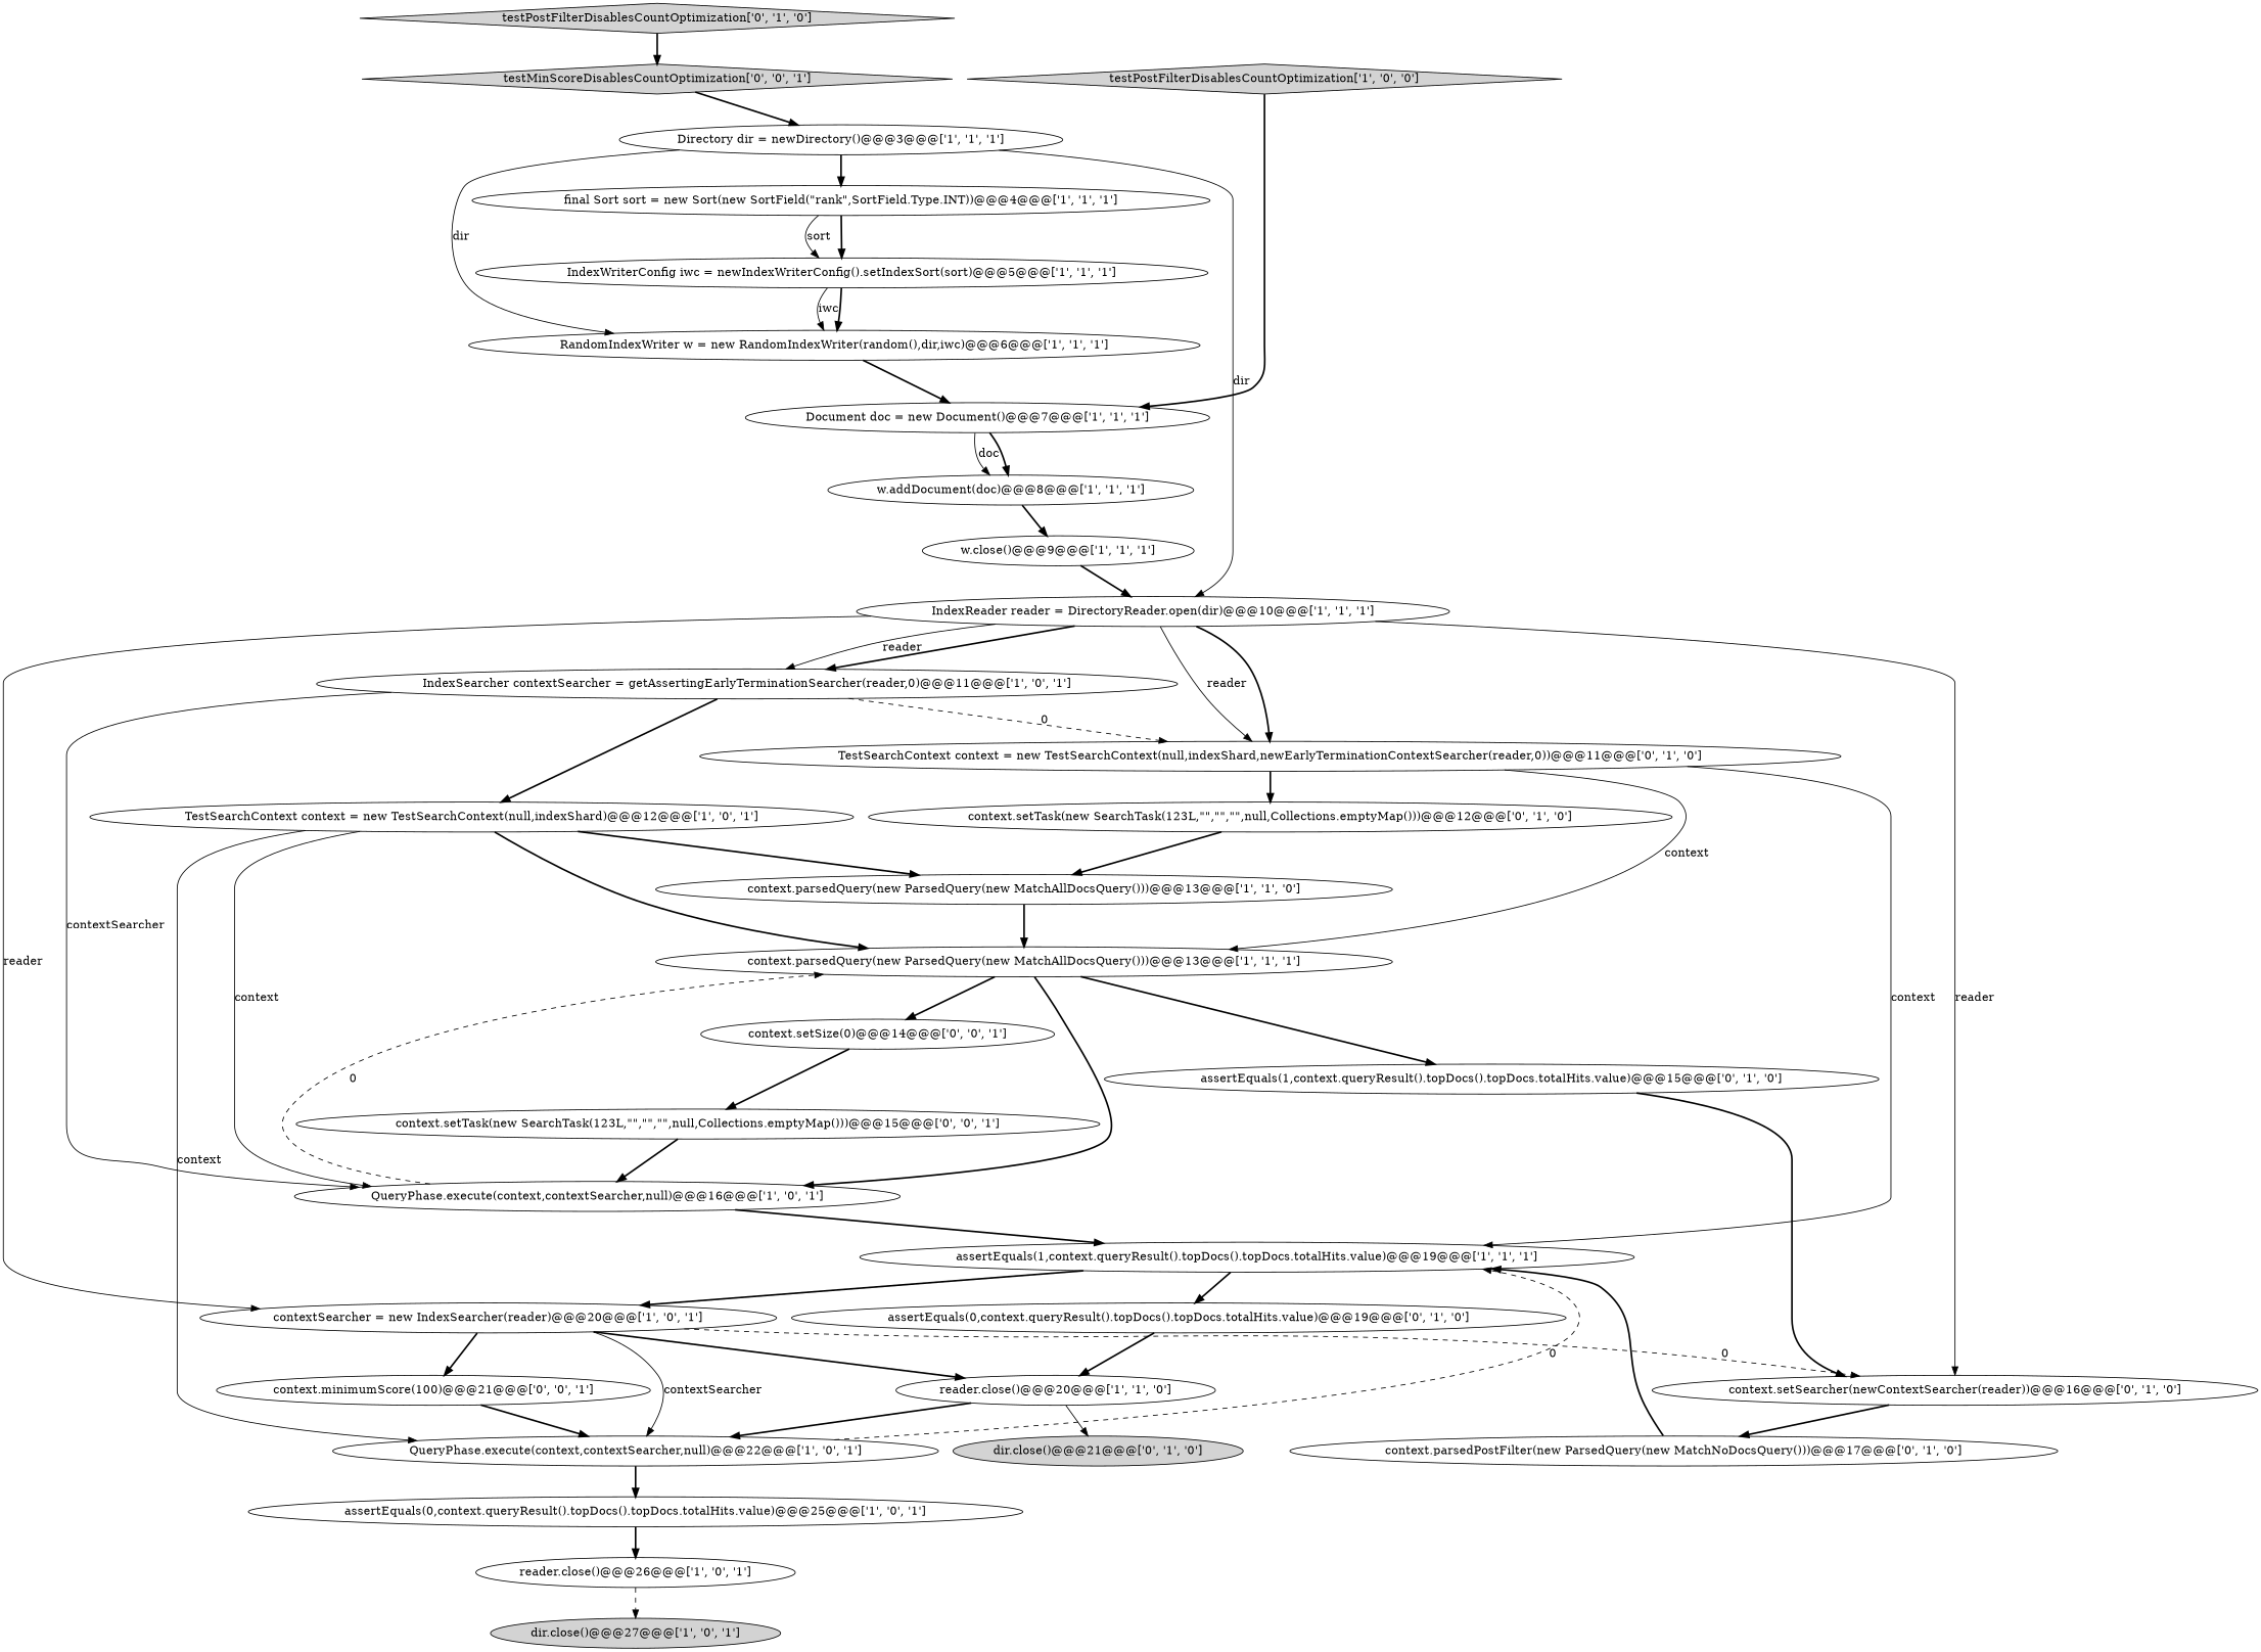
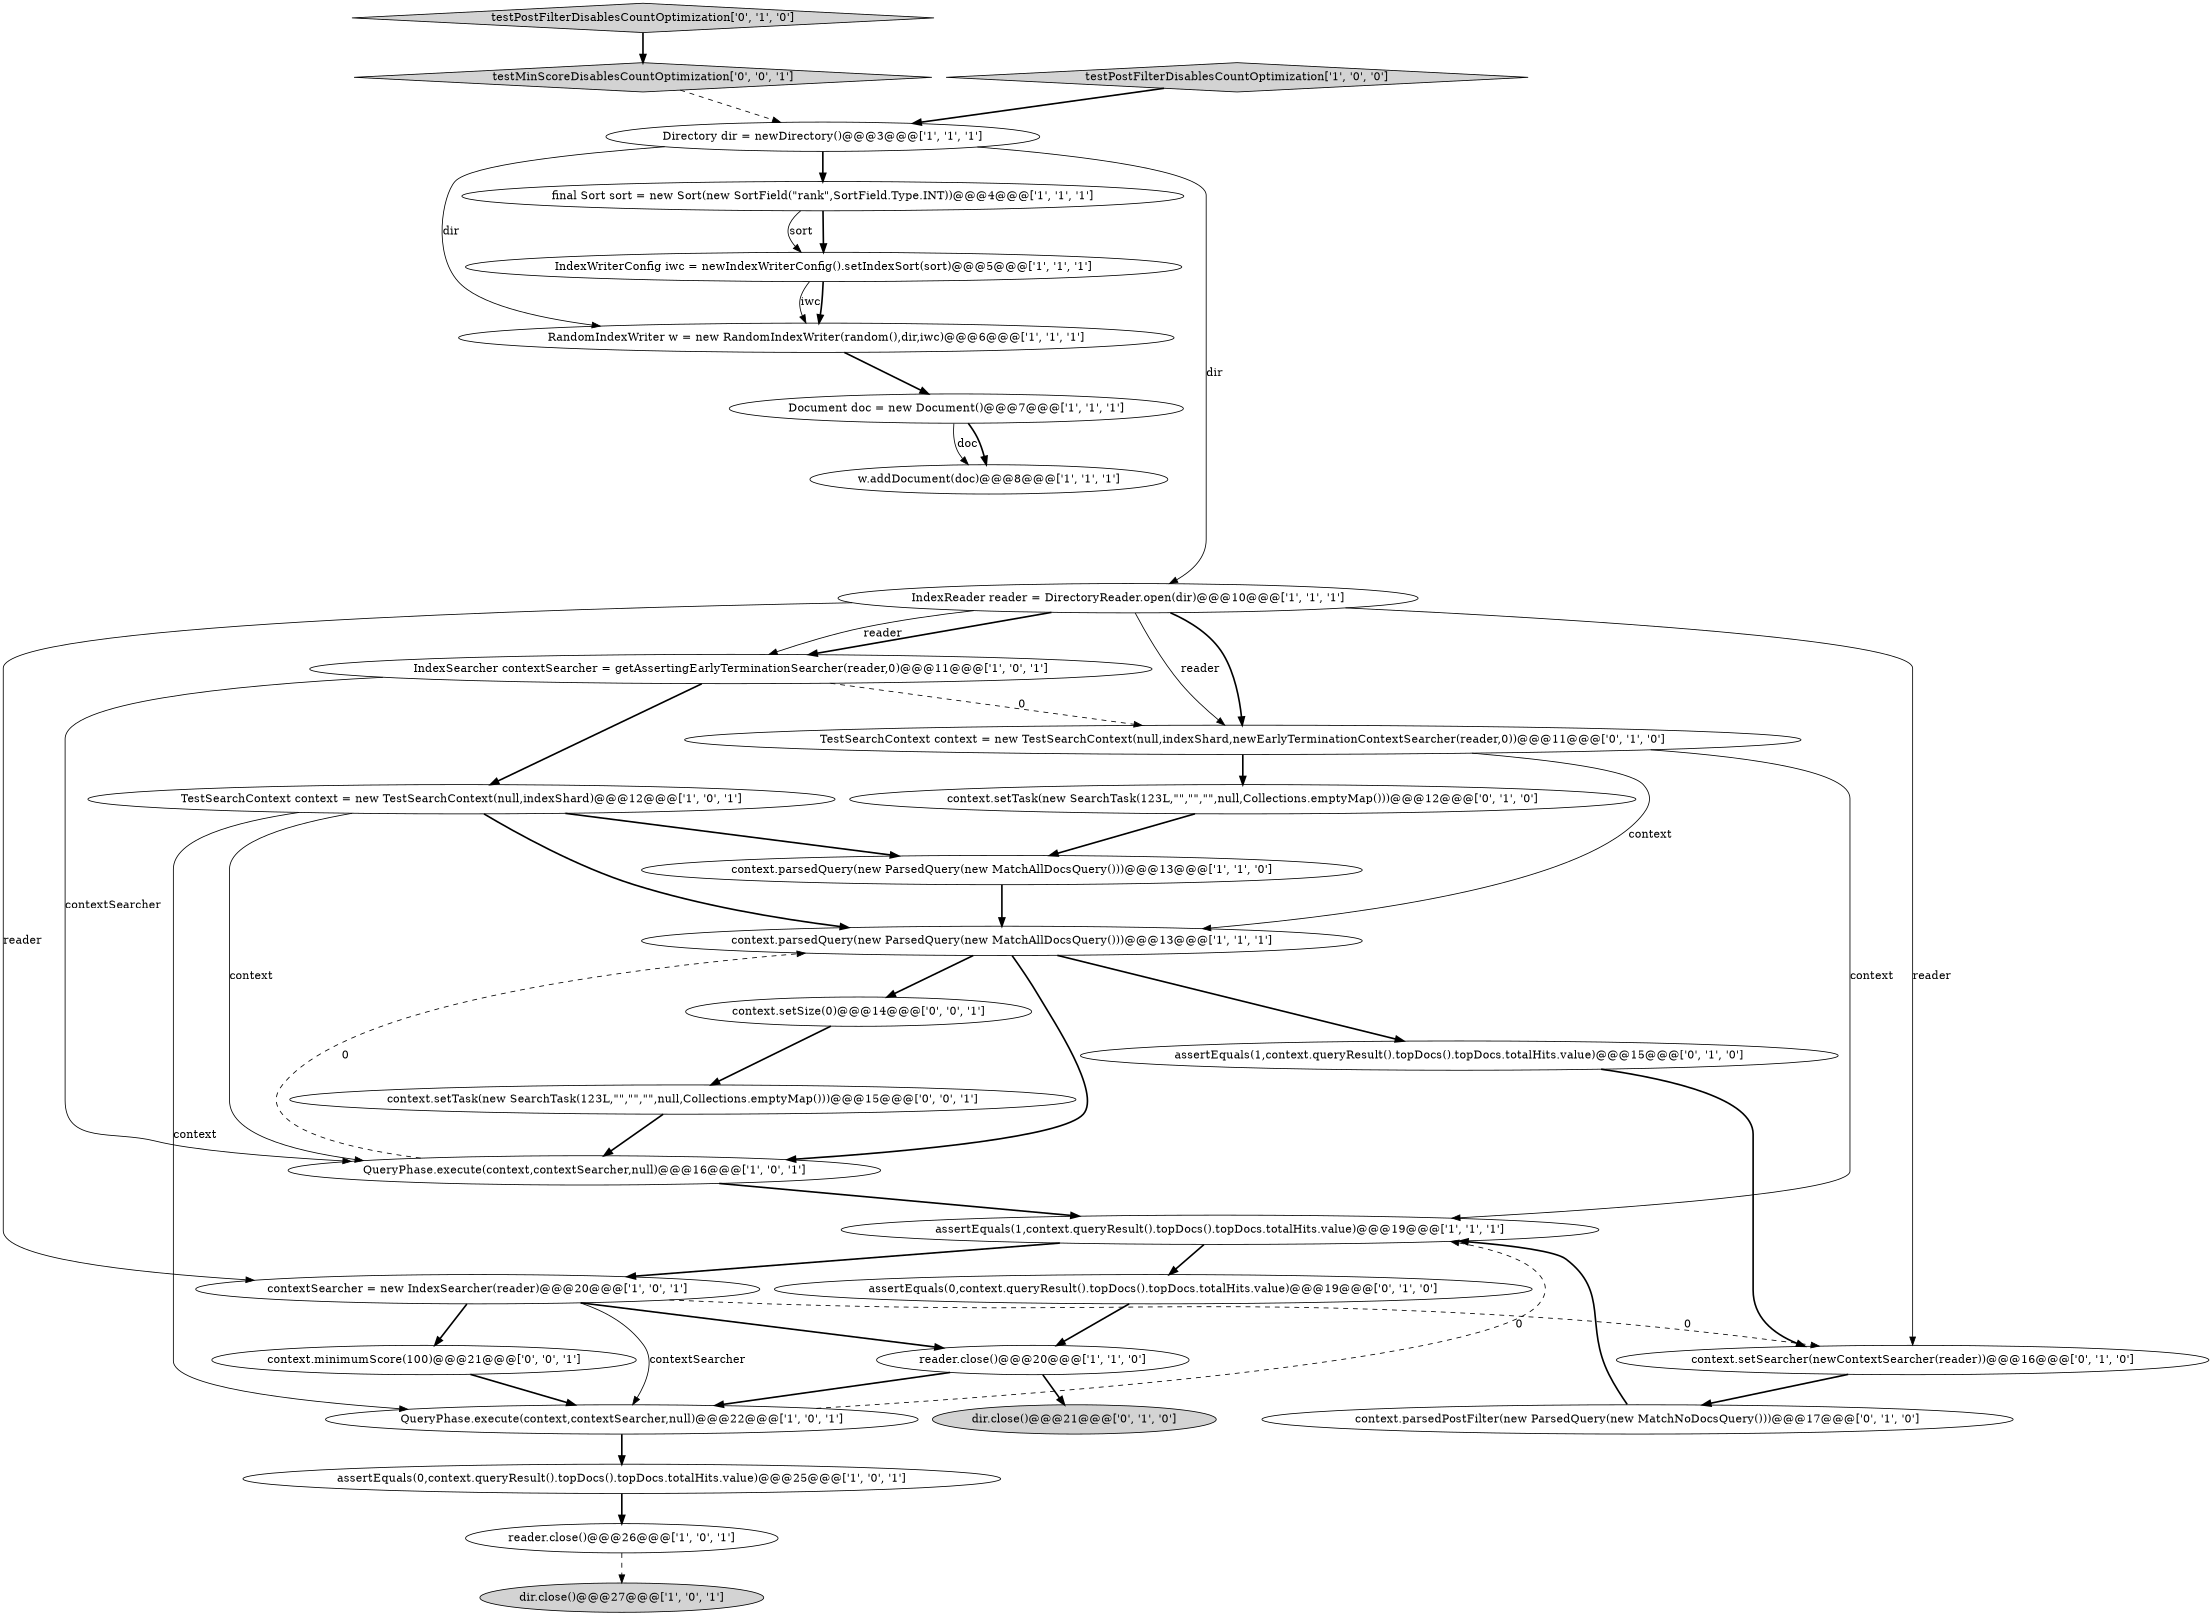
  digraph {
    node [fillcolor=white shape=ellipse style=filled]
    edge [style=bold]
    n1 [label="TestSearchContext context = new TestSearchContext(null,indexShard,newEarlyTerminationContextSearcher(reader,0))@@@11@@@['0', '1', '0']"]
    n2 [label="context.setTask(new SearchTask(123L,\"\",\"\",\"\",null,Collections.emptyMap()))@@@12@@@['0', '1', '0']"]
    n3 [label="assertEquals(1,context.queryResult().topDocs().topDocs.totalHits.value)@@@19@@@['1', '1', '1']"]
    n4 [label="context.parsedQuery(new ParsedQuery(new MatchAllDocsQuery()))@@@13@@@['1', '1', '1']"]
    n5 [label="context.parsedQuery(new ParsedQuery(new MatchAllDocsQuery()))@@@13@@@['1', '1', '0']"]
    n6 [label="contextSearcher = new IndexSearcher(reader)@@@20@@@['1', '0', '1']"]
    n7 [label="assertEquals(0,context.queryResult().topDocs().topDocs.totalHits.value)@@@19@@@['0', '1', '0']"]
    n8 [label="QueryPhase.execute(context,contextSearcher,null)@@@16@@@['1', '0', '1']"]
    n9 [label="context.setSize(0)@@@14@@@['0', '0', '1']"]
    n10 [label="assertEquals(1,context.queryResult().topDocs().topDocs.totalHits.value)@@@15@@@['0', '1', '0']"]
    n11 [label="w.addDocument(doc)@@@8@@@['1', '1', '1']"]
-   n12 [label="w.close()@@@9@@@['1', '1', '1']"]
    n13 [label="IndexReader reader = DirectoryReader.open(dir)@@@10@@@['1', '1', '1']"]
    n14 [label="assertEquals(0,context.queryResult().topDocs().topDocs.totalHits.value)@@@25@@@['1', '0', '1']"]
    n15 [label="reader.close()@@@26@@@['1', '0', '1']"]
    n16 [fillcolor=lightgray label="dir.close()@@@27@@@['1', '0', '1']"]
    n17 [fillcolor=lightgray label="testPostFilterDisablesCountOptimization['0', '1', '0']" shape=diamond]
    n18 [fillcolor=lightgray label="testMinScoreDisablesCountOptimization['0', '0', '1']" shape=diamond]
    n19 [label="Directory dir = newDirectory()@@@3@@@['1', '1', '1']"]
    n20 [label="RandomIndexWriter w = new RandomIndexWriter(random(),dir,iwc)@@@6@@@['1', '1', '1']"]
    n21 [label="final Sort sort = new Sort(new SortField(\"rank\",SortField.Type.INT))@@@4@@@['1', '1', '1']"]
    n22 [label="context.setTask(new SearchTask(123L,\"\",\"\",\"\",null,Collections.emptyMap()))@@@15@@@['0', '0', '1']"]
    n23 [label="IndexWriterConfig iwc = newIndexWriterConfig().setIndexSort(sort)@@@5@@@['1', '1', '1']"]
    n24 [label="Document doc = new Document()@@@7@@@['1', '1', '1']"]
    n25 [label="context.minimumScore(100)@@@21@@@['0', '0', '1']"]
    n26 [label="QueryPhase.execute(context,contextSearcher,null)@@@22@@@['1', '0', '1']"]
    n27 [label="TestSearchContext context = new TestSearchContext(null,indexShard)@@@12@@@['1', '0', '1']"]
    n28 [label="context.setSearcher(newContextSearcher(reader))@@@16@@@['0', '1', '0']"]
    n29 [label="reader.close()@@@20@@@['1', '1', '0']"]
    n30 [label="context.parsedPostFilter(new ParsedQuery(new MatchNoDocsQuery()))@@@17@@@['0', '1', '0']"]
    n31 [label="IndexSearcher contextSearcher = getAssertingEarlyTerminationSearcher(reader,0)@@@11@@@['1', '0', '1']"]
    n32 [fillcolor=lightgray label="dir.close()@@@21@@@['0', '1', '0']"]
    n33 [fillcolor=lightgray label="testPostFilterDisablesCountOptimization['1', '0', '0']" shape=diamond]
    n1 -> n2
    n1 -> n3 [label=context style=solid]
    n1 -> n4 [label=context style=solid]
    n2 -> n5
    n3 -> n6
    n3 -> n7
    n4 -> n8
    n4 -> n9
    n4 -> n10
    n5 -> n4
    n6 -> n25
    n6 -> n26 [label=contextSearcher style=solid]
    n6 -> n28 [label=0 style=dashed]
    n6 -> n29
    n7 -> n29
    n8 -> n3
    n8 -> n4 [label=0 style=dashed]
    n9 -> n22
    n10 -> n28
-   n11 -> n12
-   n12 -> n13
    n13 -> n1
    n13 -> n1 [label=reader style=solid]
    n13 -> n6 [label=reader style=solid]
    n13 -> n28 [label=reader style=solid]
    n13 -> n31
    n13 -> n31 [label=reader style=solid]
    n14 -> n15
    n15 -> n16 [style=dashed]
    n17 -> n18
-   n18 -> n19
+   n18 -> n19 [style=dashed]
    n19 -> n13 [label=dir style=solid]
    n19 -> n20 [label=dir style=solid]
    n19 -> n21
    n20 -> n24
    n21 -> n23 [label=sort style=solid]
    n21 -> n23
    n22 -> n8
    n23 -> n20 [label=iwc style=solid]
    n23 -> n20
    n24 -> n11 [label=doc style=solid]
    n24 -> n11
    n25 -> n26
    n26 -> n3 [label=0 style=dashed]
    n26 -> n14
    n27 -> n4
    n27 -> n5
    n27 -> n8 [label=context style=solid]
    n27 -> n26 [label=context style=solid]
    n28 -> n30
    n29 -> n26
-   n29 -> n32 [style=solid]
+   n29 -> n32
    n30 -> n3
    n31 -> n1 [label=0 style=dashed]
    n31 -> n8 [label=contextSearcher style=solid]
    n31 -> n27
-   n33 -> n24
+   n33 -> n19
  }
